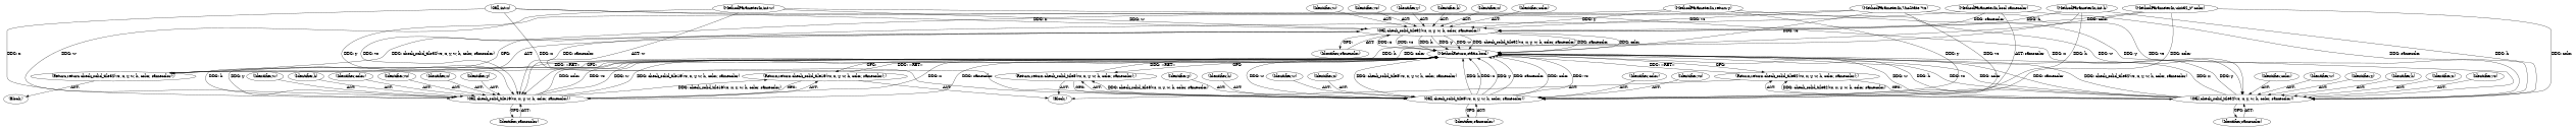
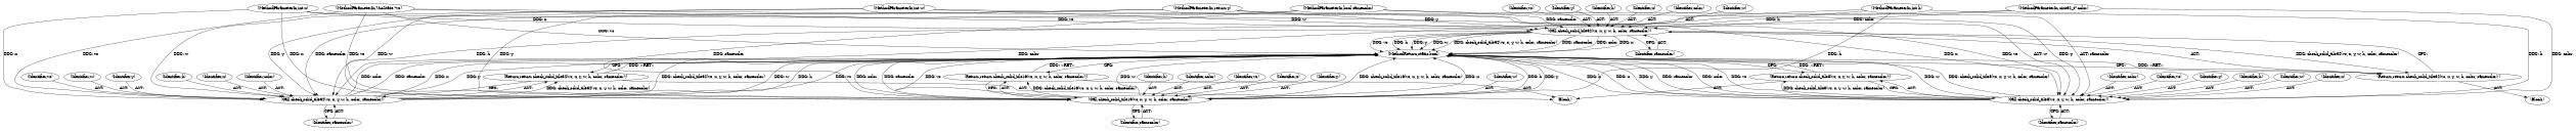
  digraph {
    n1 [label="(MethodParameterIn,VncState *vs)"]
    n2 [label="(Call,check_solid_tile32(vs, x, y, w, h, color, samecolor))"]
    n3 [label="(Call,check_solid_tile32(vs, x, y, w, h, color, samecolor))"]
    n4 [label="(Call,check_solid_tile16(vs, x, y, w, h, color, samecolor))"]
    n5 [label="(Call,check_solid_tile8(vs, x, y, w, h, color, samecolor))"]
    n6 [label="(MethodReturn,static bool)"]
    n7 [label="(Return,return check_solid_tile32(vs, x, y, w, h, color, samecolor);)"]
    n8 [label="(Identifier,samecolor)"]
    n9 [label="(Return,return check_solid_tile32(vs, x, y, w, h, color, samecolor);)"]
    n10 [label="(Identifier,samecolor)"]
    n11 [label="(Return,return check_solid_tile16(vs, x, y, w, h, color, samecolor);)"]
    n12 [label="(Identifier,samecolor)"]
    n13 [label="(Return,return check_solid_tile8(vs, x, y, w, h, color, samecolor);)"]
    n14 [label="(Identifier,samecolor)"]
    n15 [label="(Block,)"]
    n16 [label="(Block,)"]
    n17 [label="(Identifier,vs)"]
    n18 [label="(Identifier,color)"]
    n19 [label="(Identifier,vs)"]
    n20 [label="(Identifier,h)"]
    n21 [label="(Identifier,color)"]
    n22 [label="(Identifier,h)"]
    n23 [label="(Identifier,vs)"]
    n24 [label="(Identifier,x)"]
    n25 [label="(Identifier,y)"]
    n26 [label="(Identifier,x)"]
    n27 [label="(Identifier,y)"]
    n28 [label="(Identifier,color)"]
-   n29 [label="(Call,int x)"]
+   n29 [label="(MethodParameterIn,int x)"]
    n30 [label="(MethodParameterIn,int w)"]
    n31 [label="(Identifier,vs)"]
    n32 [label="(Identifier,w)"]
    n33 [label="(Identifier,h)"]
    n34 [label="(Identifier,y)"]
    n35 [label="(Identifier,x)"]
    n36 [label="(Identifier,w)"]
    n37 [label="(MethodParameterIn,return y)"]
    n38 [label="(Identifier,y)"]
    n39 [label="(MethodParameterIn,bool samecolor)"]
    n40 [label="(Identifier,color)"]
    n41 [label="(Identifier,h)"]
    n42 [label="(MethodParameterIn,int h)"]
    n43 [label="(MethodParameterIn,uint32_t* color)"]
    n44 [label="(Identifier,w)"]
    n45 [label="(Identifier,w)"]
    n46 [label="(Identifier,x)"]
    n1 -> n2 [label="DDG: vs"]
    n1 -> n3 [label="DDG: vs"]
    n1 -> n4 [label="DDG: vs"]
    n1 -> n5 [label="DDG: vs"]
    n1 -> n6 [label="DDG: vs"]
    n2 -> n6 [label="DDG: color"]
    n2 -> n6 [label="DDG: x"]
    n2 -> n6 [label="DDG: vs"]
    n2 -> n6 [label="DDG: h"]
    n2 -> n6 [label="DDG: y"]
    n2 -> n6 [label="DDG: w"]
    n2 -> n6 [label="DDG: check_solid_tile32(vs, x, y, w, h, color, samecolor)"]
    n2 -> n6 [label="DDG: samecolor"]
    n2 -> n7 [label="AST: "]
    n2 -> n7 [label="DDG: check_solid_tile32(vs, x, y, w, h, color, samecolor)"]
    n2 -> n8 [label="CFG: "]
    n3 -> n6 [label="DDG: samecolor"]
    n3 -> n6 [label="DDG: check_solid_tile32(vs, x, y, w, h, color, samecolor)"]
    n3 -> n6 [label="DDG: w"]
    n3 -> n6 [label="DDG: h"]
    n3 -> n6 [label="DDG: vs"]
    n3 -> n6 [label="DDG: color"]
    n3 -> n6 [label="DDG: x"]
    n3 -> n6 [label="DDG: y"]
    n3 -> n9 [label="AST: "]
    n3 -> n9 [label="DDG: check_solid_tile32(vs, x, y, w, h, color, samecolor)"]
    n3 -> n10 [label="CFG: "]
    n4 -> n6 [label="DDG: h"]
    n4 -> n6 [label="DDG: y"]
    n4 -> n6 [label="DDG: color"]
    n4 -> n6 [label="DDG: vs"]
    n4 -> n6 [label="DDG: w"]
    n4 -> n6 [label="DDG: check_solid_tile16(vs, x, y, w, h, color, samecolor)"]
    n4 -> n6 [label="DDG: x"]
    n4 -> n6 [label="DDG: samecolor"]
    n4 -> n11 [label="AST: "]
    n4 -> n11 [label="DDG: check_solid_tile16(vs, x, y, w, h, color, samecolor)"]
    n4 -> n12 [label="CFG: "]
    n5 -> n6 [label="DDG: w"]
    n5 -> n6 [label="DDG: check_solid_tile8(vs, x, y, w, h, color, samecolor)"]
    n5 -> n6 [label="DDG: h"]
    n5 -> n6 [label="DDG: x"]
    n5 -> n6 [label="DDG: y"]
    n5 -> n6 [label="DDG: samecolor"]
    n5 -> n6 [label="DDG: color"]
    n5 -> n6 [label="DDG: vs"]
    n5 -> n13 [label="AST: "]
    n5 -> n13 [label="DDG: check_solid_tile8(vs, x, y, w, h, color, samecolor)"]
    n5 -> n14 [label="CFG: "]
    n6 -> n7 [label="CFG: "]
    n6 -> n9 [label="CFG: "]
    n6 -> n11 [label="CFG: "]
    n6 -> n13 [label="CFG: "]
    n7 -> n2 [label="CFG: "]
    n7 -> n6 [label="DDG: <RET>"]
    n7 -> n15 [label="AST: "]
    n8 -> n2 [label="AST: "]
    n9 -> n3 [label="CFG: "]
    n9 -> n6 [label="DDG: <RET>"]
    n9 -> n16 [label="AST: "]
    n10 -> n3 [label="AST: "]
    n11 -> n4 [label="CFG: "]
    n11 -> n6 [label="DDG: <RET>"]
    n11 -> n16 [label="AST: "]
    n12 -> n4 [label="AST: "]
    n13 -> n5 [label="CFG: "]
    n13 -> n6 [label="DDG: <RET>"]
    n13 -> n16 [label="AST: "]
    n14 -> n5 [label="AST: "]
    n17 -> n2 [label="AST: "]
    n18 -> n5 [label="AST: "]
    n19 -> n5 [label="AST: "]
    n20 -> n4 [label="AST: "]
    n21 -> n4 [label="AST: "]
    n22 -> n3 [label="AST: "]
    n23 -> n4 [label="AST: "]
    n24 -> n4 [label="AST: "]
    n25 -> n4 [label="AST: "]
    n26 -> n3 [label="AST: "]
    n27 -> n2 [label="AST: "]
    n28 -> n3 [label="AST: "]
    n29 -> n2 [label="DDG: x"]
    n29 -> n3 [label="DDG: x"]
    n29 -> n4 [label="DDG: x"]
    n29 -> n5 [label="DDG: x"]
    n30 -> n2 [label="DDG: w"]
    n30 -> n3 [label="DDG: w"]
    n30 -> n4 [label="DDG: w"]
    n30 -> n5 [label="AST: w"]
    n31 -> n3 [label="AST: "]
    n32 -> n4 [label="AST: "]
    n33 -> n2 [label="AST: "]
    n34 -> n5 [label="AST: "]
    n35 -> n2 [label="AST: "]
    n36 -> n3 [label="AST: "]
    n37 -> n2 [label="DDG: y"]
    n37 -> n3 [label="DDG: y"]
    n37 -> n4 [label="DDG: y"]
    n37 -> n5 [label="DDG: y"]
    n38 -> n3 [label="AST: "]
    n39 -> n2 [label="DDG: samecolor"]
    n39 -> n3 [label="DDG: samecolor"]
    n39 -> n4 [label="DDG: samecolor"]
    n39 -> n5 [label="AST: samecolor"]
    n40 -> n2 [label="AST: "]
    n41 -> n5 [label="AST: "]
    n42 -> n2 [label="DDG: h"]
    n42 -> n3 [label="DDG: h"]
    n42 -> n4 [label="DDG: h"]
    n42 -> n5 [label="DDG: h"]
    n43 -> n2 [label="DDG: color"]
    n43 -> n3 [label="DDG: color"]
-   n43 -> n4 [label="DDG: color"]
    n43 -> n5 [label="DDG: color"]
    n44 -> n2 [label="AST: "]
    n45 -> n5 [label="AST: "]
    n46 -> n5 [label="AST: "]
  }
